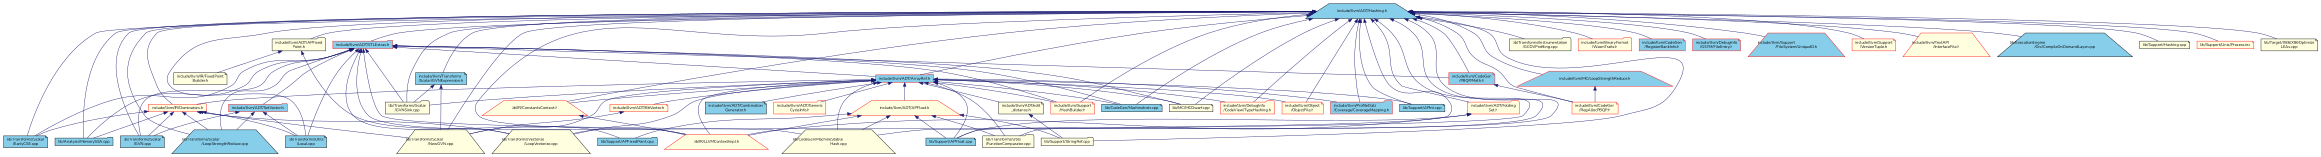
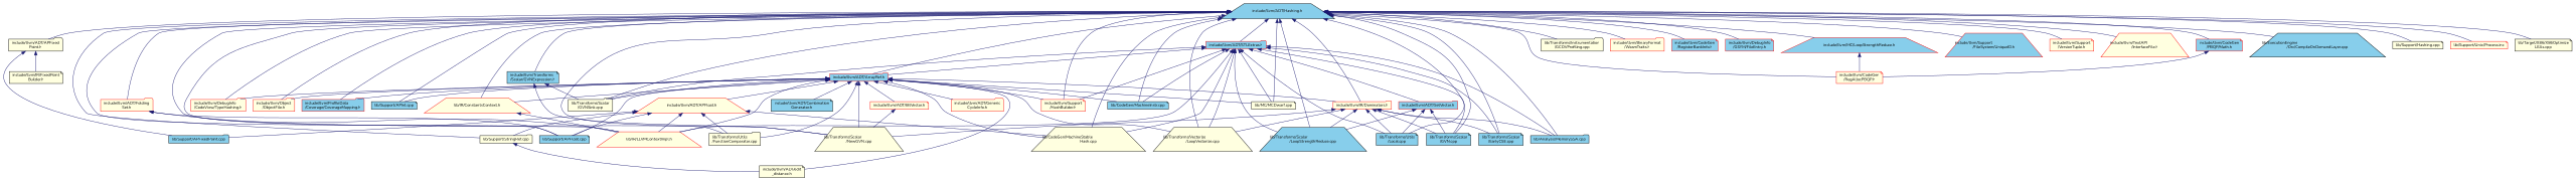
  digraph {
    fontname=Nunito
    node [color=black fillcolor=lightyellow fontname=Nunito fontsize=10 shape=note style=filled]
    edge [color=midnightblue dir=back fontname=Nunito fontsize=10 labelfontname=Helvetica labelfontsize=10 style=solid]
    n1 [fillcolor=skyblue fontcolor=black height=0.2 label="include/llvm/ADT/Hashing.h" shape=trapezium width=0.4]
    n2 [height=0.2 label="include/llvm/ADT/APFixed\lPoint.h" shape=folder width=0.4]
    n3 [color=red fillcolor=skyblue height=0.2 label="include/llvm/ADT/ArrayRef.h" shape=folder width=0.4]
    n4 [height=0.2 label="lib/CodeGen/MachineStable\lHash.cpp" shape=trapezium width=0.4]
    n5 [color=red height=0.2 label="lib/IR/LLVMContextImpl.h" shape=trapezium width=0.4]
    n6 [fillcolor=skyblue height=0.2 label="lib/Support/APFloat.cpp" width=0.4]
    n7 [height=0.2 label="lib/Support/StringRef.cpp" shape=folder width=0.4]
    n8 [height=0.2 label="lib/Transforms/Utils\l/FunctionComparator.cpp" shape=folder width=0.4]
    n9 [height=0.2 label="lib/Transforms/Scalar\l/NewGVN.cpp" shape=trapezium width=0.4]
    n10 [fillcolor=skyblue height=0.2 label="lib/Transforms/Scalar\l/GVN.cpp" width=0.4]
    n11 [fillcolor=skyblue height=0.2 label="lib/Transforms/Scalar\l/LoopStrengthReduce.cpp" shape=trapezium width=0.4]
    n12 [fillcolor=skyblue height=0.2 label="lib/Transforms/Utils\l/Local.cpp" width=0.4]
    n13 [color=red height=0.2 label="include/llvm/DebugInfo\l/CodeView/TypeHashing.h" shape=folder width=0.4]
    n14 [color=red height=0.2 label="include/llvm/IR/Dominators.h" shape=folder width=0.4]
    n15 [fillcolor=skyblue height=0.2 label="lib/Analysis/MemorySSA.cpp" shape=folder width=0.4]
    n16 [fillcolor=skyblue height=0.2 label="lib/Transforms/Scalar\l/EarlyCSE.cpp" width=0.4]
    n17 [height=0.2 label="lib/Transforms/Vectorize\l/LoopVectorize.cpp" shape=trapezium width=0.4]
-   n18 [color=red height=0.2 label="include/llvm/Object\l/ObjectFile.h" width=0.4]
+   n18 [color=red height=0.2 label="include/llvm/Object\l/ObjectFile.h" shape=folder width=0.4]
    n19 [color=red fillcolor=skyblue height=0.2 label="include/llvm/ProfileData\l/Coverage/CoverageMapping.h" shape=folder width=0.4]
    n20 [color=red height=0.2 label="include/llvm/Support\l/HashBuilder.h" width=0.4]
    n21 [fillcolor=skyblue height=0.2 label="lib/CodeGen/MachineInstr.cpp" width=0.4]
    n22 [color=red height=0.2 label="lib/IR/ConstantsContext.h" shape=trapezium width=0.4]
    n23 [height=0.2 label="lib/MC/MCDwarf.cpp" width=0.4]
    n24 [fillcolor=skyblue height=0.2 label="lib/Support/APInt.cpp" width=0.4]
    n25 [height=0.2 label="lib/Transforms/Scalar\l/GVNSink.cpp" shape=folder width=0.4]
    n26 [color=red height=0.2 label="include/llvm/ADT/Folding\lSet.h" shape=folder width=0.4]
    n27 [color=red fillcolor=skyblue height=0.2 label="include/llvm/ADT/STLExtras.h" shape=folder width=0.4]
    n28 [color=red fillcolor=skyblue height=0.2 label="include/llvm/CodeGen\l/PBQP/Math.h" width=0.4]
    n29 [color=red height=0.2 label="include/llvm/CodeGen\l/RegAllocPBQP.h" width=0.4]
    n30 [height=0.2 label="lib/Transforms/Instrumentation\l/GCOVProfiling.cpp" shape=folder width=0.4]
    n31 [color=red height=0.2 label="include/llvm/BinaryFormat\l/WasmTraits.h" shape=folder width=0.4]
    n32 [color=red fillcolor=skyblue height=0.2 label="include/llvm/CodeGen\l/RegisterBankInfo.h" width=0.4]
    n33 [color=red fillcolor=skyblue height=0.2 label="include/llvm/DebugInfo\l/GSYM/FileEntry.h" width=0.4]
    n34 [color=red fillcolor=skyblue height=0.2 label="include/llvm/MC/LoopStrengthReduce.h" shape=trapezium width=0.4]
    n35 [color=red fillcolor=skyblue height=0.2 label="include/llvm/Support\l/FileSystem/UniqueID.h" shape=trapezium width=0.4]
    n36 [color=red height=0.2 label="include/llvm/Support\l/VersionTuple.h" width=0.4]
    n37 [color=red height=0.2 label="include/llvm/TextAPI\l/InterfaceFile.h" shape=trapezium width=0.4]
    n38 [fillcolor=skyblue height=0.2 label="include/llvm/Transforms\l/Scalar/GVNExpression.h" width=0.4]
    n39 [fillcolor=skyblue height=0.2 label="lib/ExecutionEngine\l/Orc/CompileOnDemandLayer.cpp" shape=trapezium width=0.4]
    n40 [height=0.2 label="lib/Support/Hashing.cpp" width=0.4]
    n41 [color=red height=0.2 label="lib/Support/Unix/Process.inc" width=0.4]
    n42 [height=0.2 label="lib/Target/X86/X86Optimize\lLEAs.cpp" width=0.4]
    n43 [height=0.2 label="include/llvm/IR/FixedPoint\lBuilder.h" width=0.4]
    n44 [fillcolor=skyblue height=0.2 label="lib/Support/APFixedPoint.cpp" shape=folder width=0.4]
    n45 [color=red height=0.2 label="include/llvm/ADT/APFloat.h" shape=trapezium width=0.4]
    n46 [color=red height=0.2 label="include/llvm/ADT/BitVector.h" width=0.4]
    n47 [fillcolor=skyblue height=0.2 label="include/llvm/ADT/Combination\lGenerator.h" width=0.4]
    n48 [height=0.2 label="include/llvm/ADT/edit\l_distance.h" width=0.4]
    n49 [color=red height=0.2 label="include/llvm/ADT/Generic\lCycleInfo.h" shape=folder width=0.4]
    n50 [color=red fillcolor=skyblue height=0.2 label="include/llvm/ADT/SetVector.h" shape=folder width=0.4]
    n1 -> n2
    n1 -> n3
    n1 -> n4
    n1 -> n5
    n1 -> n6
    n1 -> n7
    n1 -> n8
    n1 -> n9
    n1 -> n10
    n1 -> n11
    n1 -> n12
    n1 -> n13
    n1 -> n14
    n1 -> n15
    n1 -> n16
    n1 -> n17
    n1 -> n18
    n1 -> n19
    n1 -> n20
    n1 -> n21
    n1 -> n22
    n1 -> n23
    n1 -> n24
    n1 -> n25
    n1 -> n26
    n1 -> n27
    n1 -> n28
    n1 -> n29
    n1 -> n30
    n1 -> n31
    n1 -> n32
    n1 -> n33
    n1 -> n34
    n1 -> n35
    n1 -> n36
    n1 -> n37
    n1 -> n38
    n1 -> n39
    n1 -> n40
    n1 -> n41
    n1 -> n42
    n2 -> n43
    n2 -> n44
    n3 -> n4
    n3 -> n5
    n3 -> n6
    n3 -> n8
    n3 -> n9
    n3 -> n13
    n3 -> n14
    n3 -> n17
    n3 -> n18
    n3 -> n19
    n3 -> n20
    n3 -> n21
    n3 -> n22
    n3 -> n23
    n3 -> n24
    n3 -> n25
    n3 -> n45
    n3 -> n46
    n3 -> n47
    n3 -> n48
    n3 -> n49
    n14 -> n9
    n14 -> n10
    n14 -> n11
    n14 -> n12
    n14 -> n15
    n14 -> n16
    n14 -> n17
    n22 -> n5
    n26 -> n5
    n26 -> n6
    n27 -> n3
    n27 -> n4
    n27 -> n5
    n27 -> n10
    n27 -> n11
    n27 -> n12
    n27 -> n15
    n27 -> n16
    n27 -> n17
    n27 -> n20
    n27 -> n21
    n27 -> n23
    n27 -> n25
-   n27 -> n28
    n27 -> n50
    n28 -> n29
    n34 -> n29
    n38 -> n9
    n38 -> n25
    n45 -> n4
    n45 -> n5
    n45 -> n6
    n45 -> n7
    n45 -> n8
    n45 -> n44
    n46 -> n9
-   n48 -> n7
+   n7 -> n48
    n50 -> n10
    n50 -> n11
    n50 -> n12
  }
